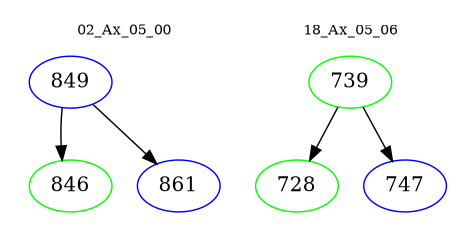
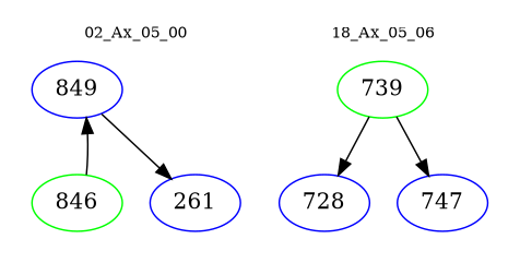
  digraph {
    node [color=blue]
    edge [color=black]
    n1 [label=849]
    n2 [color=green label=846]
-   n3 [label=861]
+   n3 [label=261]
    n4 [color=green label=739]
-   n5 [color=green label=728]
+   n5 [label=728]
    n6 [label=747]
    subgraph cluster_1 {
      color=white
      fontsize=10
      label="02_Ax_05_00"
      n1
      n2
      n3
    }
    subgraph cluster_2 {
      color=white
      fontsize=10
      label="18_Ax_05_06"
      n4
      n5
      n6
    }
-   n1 -> n2
+   n2 -> n1
    n1 -> n3
    n4 -> n5
    n4 -> n6
  }
